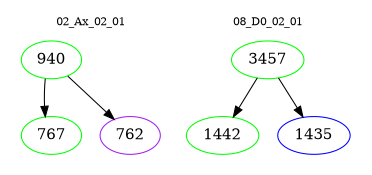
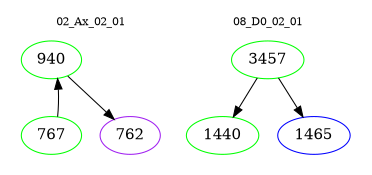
  digraph {
    node [color=green]
    edge [color=black]
    n1 [label=940]
    n2 [label=767]
    n3 [color=purple label=762]
    n4 [label=3457]
-   n5 [label=1442]
-   n6 [color=blue label=1435]
+   n5 [label=1440]
+   n6 [color=blue label=1465]
    subgraph cluster_1 {
      color=white
      fontsize=10
      label="02_Ax_02_01"
      n1
      n2
      n3
    }
    subgraph cluster_2 {
      color=white
      fontsize=10
      label="08_D0_02_01"
      n4
      n5
      n6
    }
-   n1 -> n2
+   n2 -> n1
    n1 -> n3
    n4 -> n5
    n4 -> n6
  }
